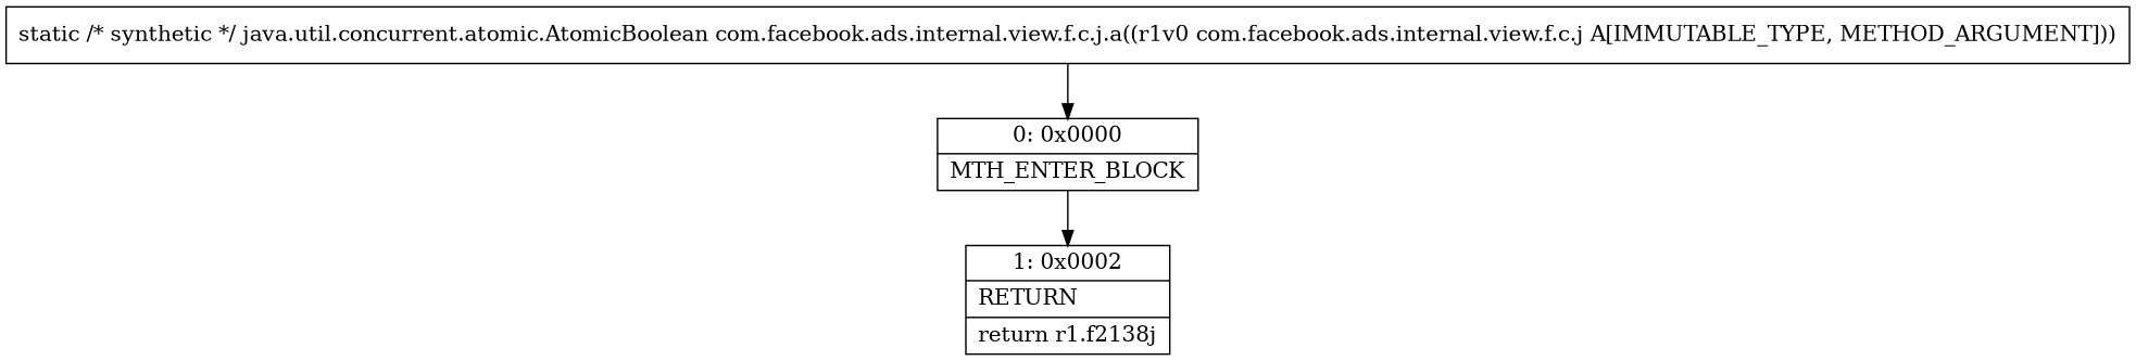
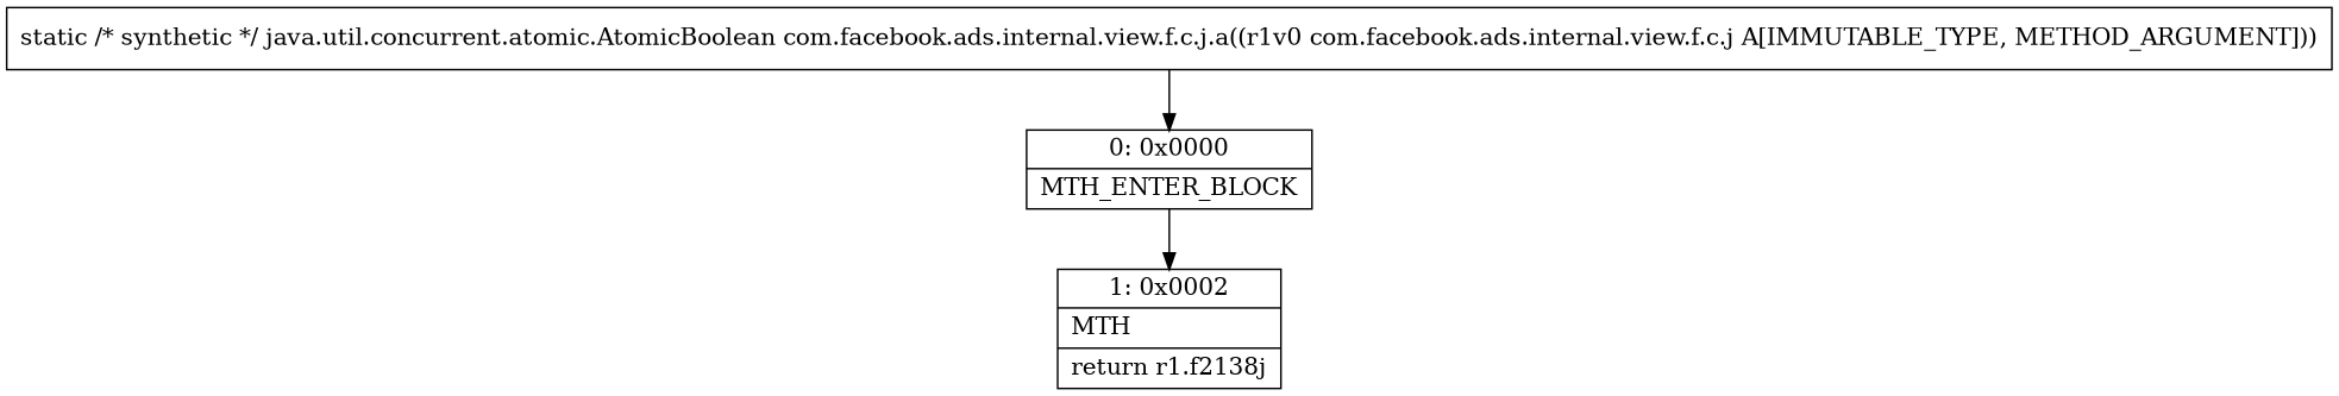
  digraph {
    node [shape=record]
    n1 [label="{0\:\ 0x0000|MTH_ENTER_BLOCK\l}"]
-   n2 [label="{1\:\ 0x0002|RETURN\l|return r1.f2138j\l}"]
+   n2 [label="{1\:\ 0x0002|MTH\l|return r1.f2138j\l}"]
    n3 [label="{static \/* synthetic *\/ java.util.concurrent.atomic.AtomicBoolean com.facebook.ads.internal.view.f.c.j.a((r1v0 com.facebook.ads.internal.view.f.c.j A[IMMUTABLE_TYPE, METHOD_ARGUMENT])) }"]
    n1 -> n2
    n3 -> n1
  }
